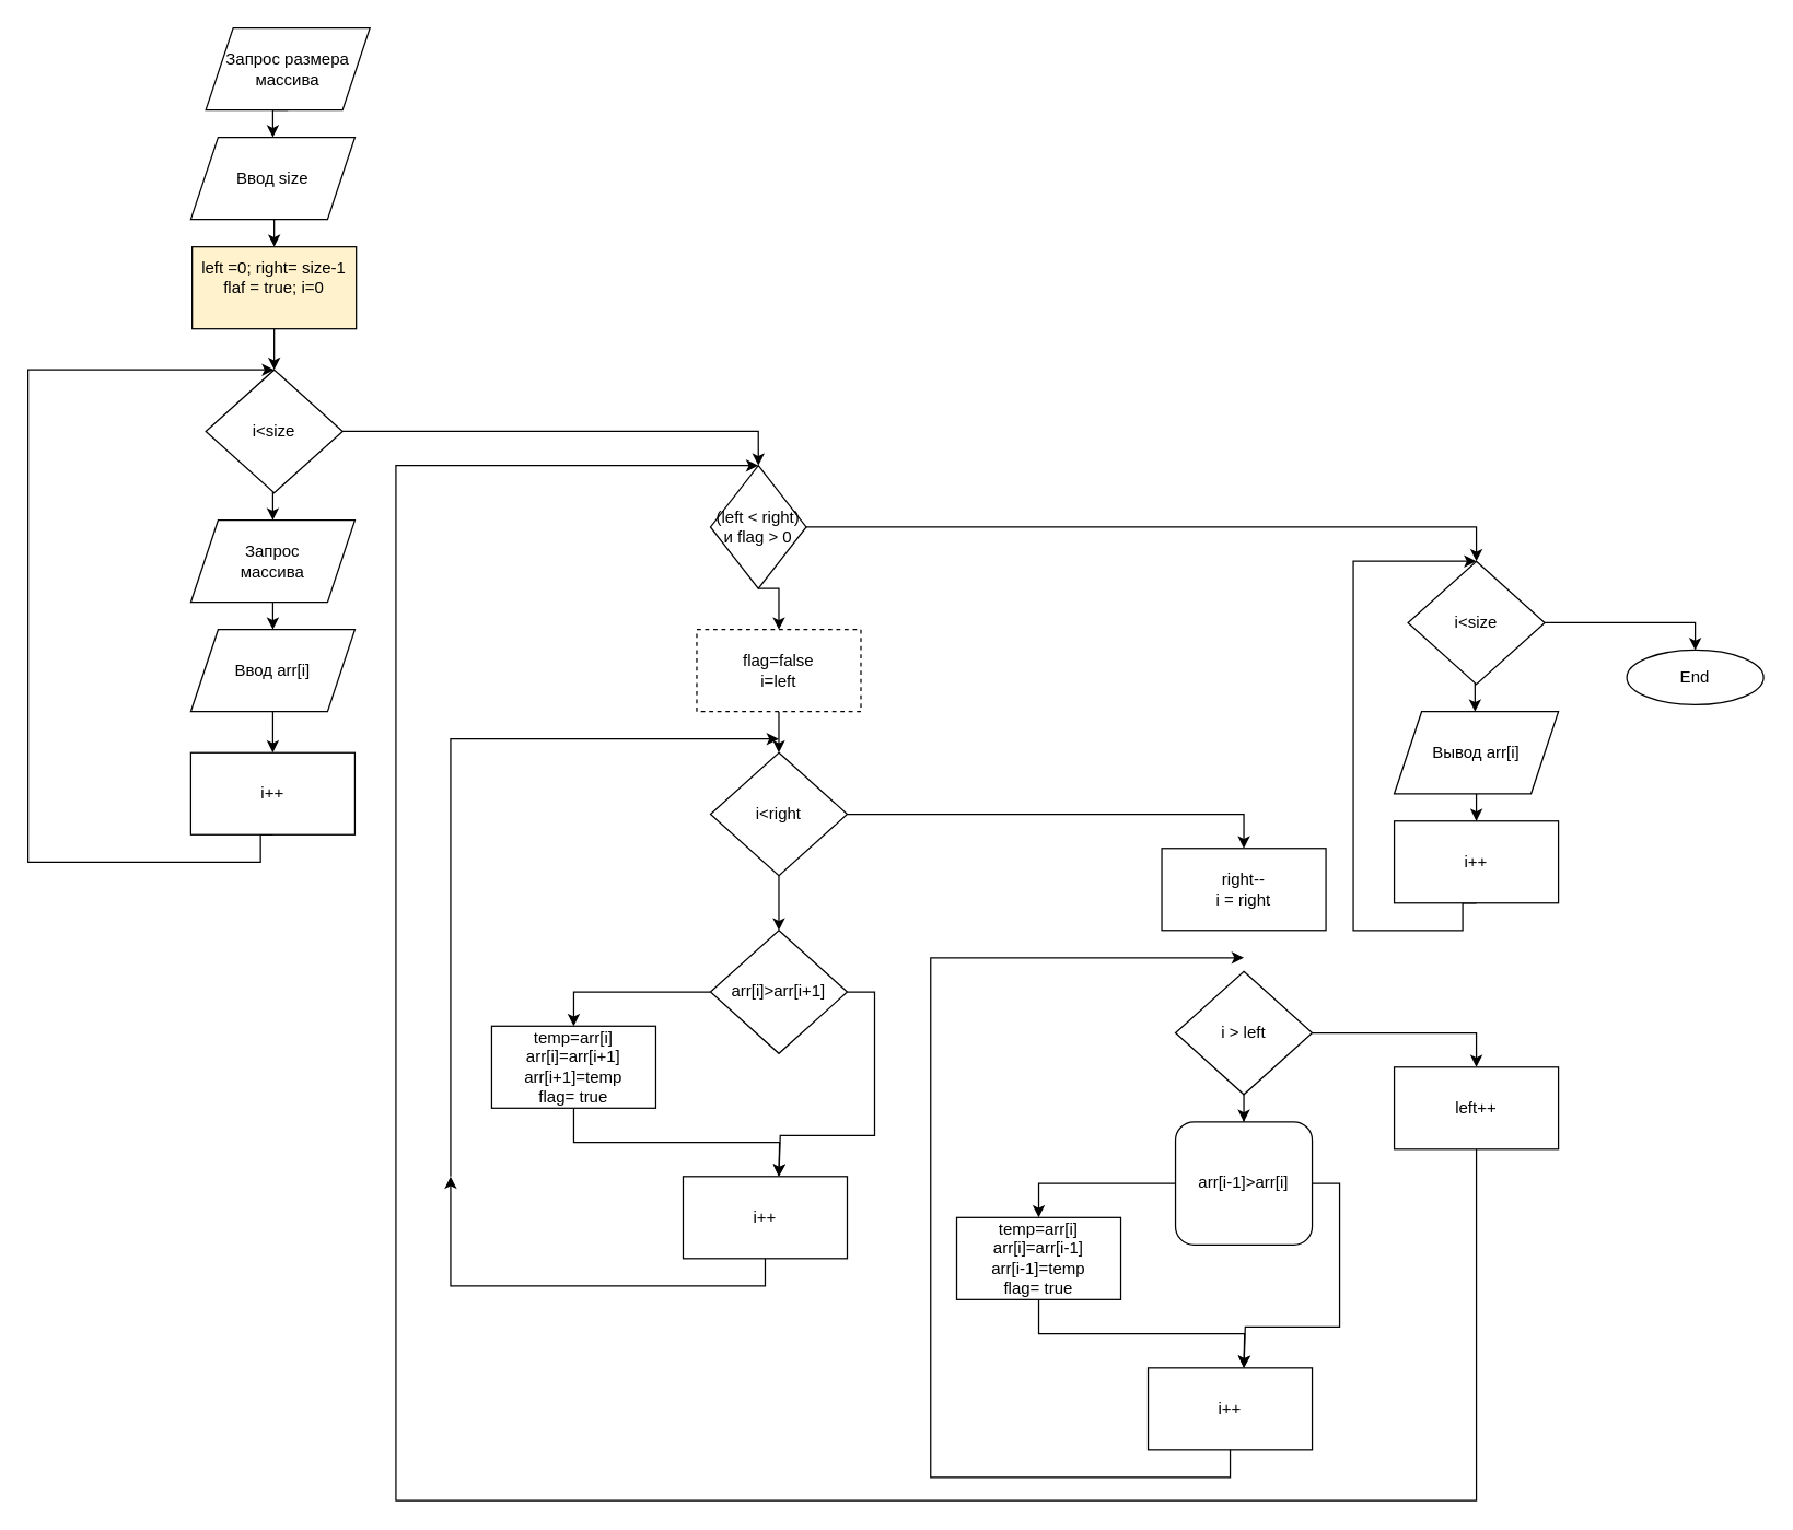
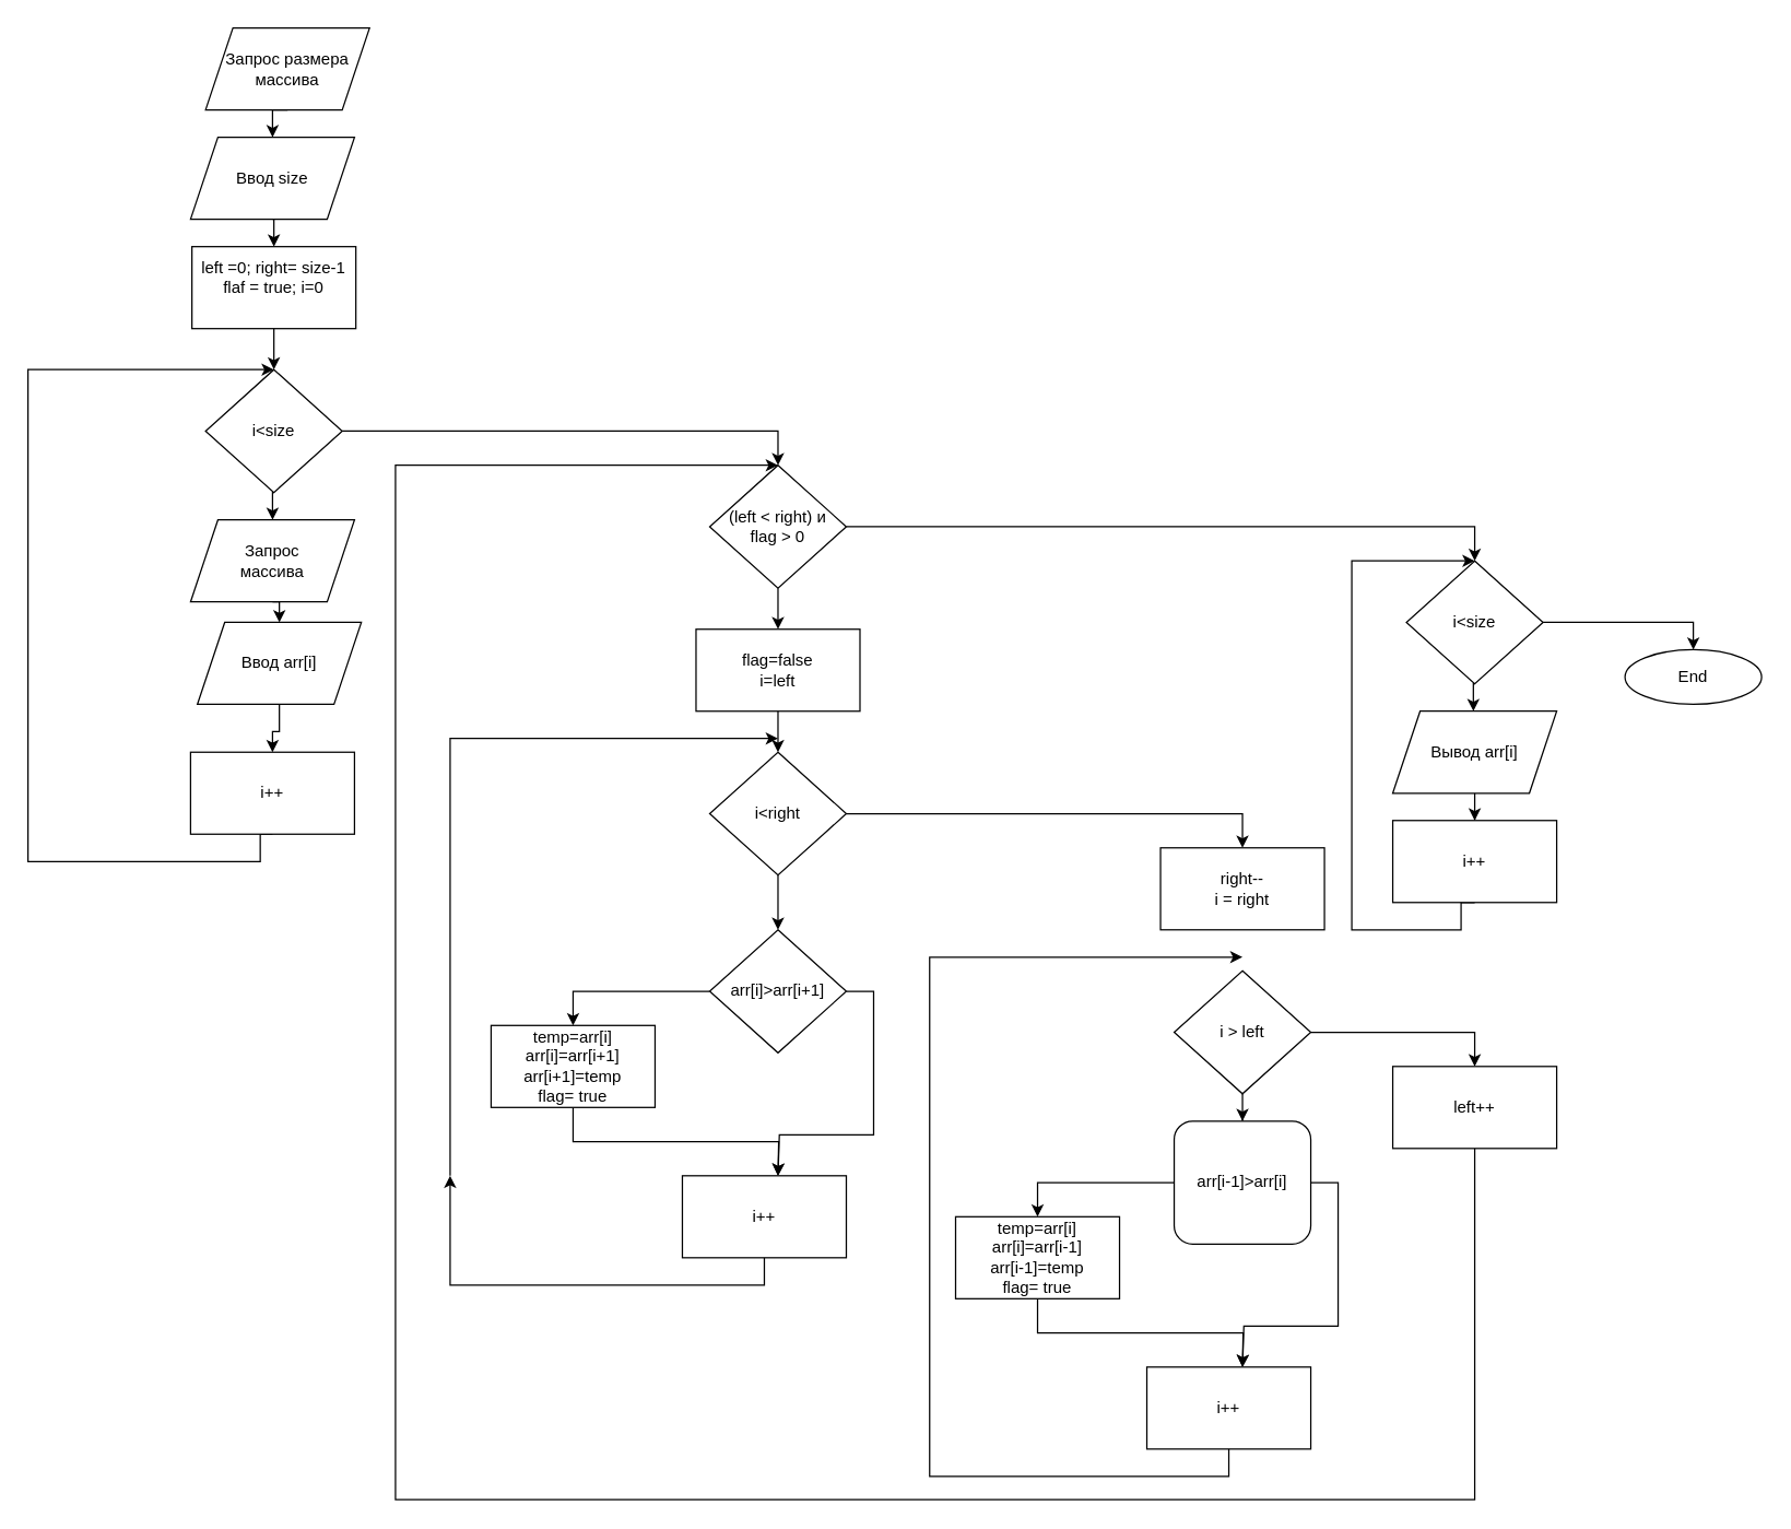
  <mxCell id="0" />
  <mxCell id="1" parent="0" />
  <mxCell id="2" style="edgeStyle=orthogonalEdgeStyle;rounded=0;orthogonalLoop=1;jettySize=auto;html=1;exitX=0.5;exitY=1;exitDx=0;exitDy=0;entryX=0.5;entryY=0;entryDx=0;entryDy=0;" edge="1" parent="1" source="3" target="8"><mxGeometry relative="1" as="geometry" /></mxCell>
  <mxCell id="3" value="Ввод size" style="shape=parallelogram;perimeter=parallelogramPerimeter;whiteSpace=wrap;html=1;fixedSize=1;" vertex="1" parent="1"><mxGeometry x="139" y="100" width="120" height="60" as="geometry" /></mxCell>
  <mxCell id="4" style="edgeStyle=orthogonalEdgeStyle;rounded=0;orthogonalLoop=1;jettySize=auto;html=1;exitX=0.5;exitY=1;exitDx=0;exitDy=0;entryX=0.5;entryY=0;entryDx=0;entryDy=0;" edge="1" parent="1" source="6" target="14"><mxGeometry relative="1" as="geometry" /></mxCell>
  <mxCell id="5" style="edgeStyle=orthogonalEdgeStyle;rounded=0;orthogonalLoop=1;jettySize=auto;html=1;exitX=1;exitY=0.5;exitDx=0;exitDy=0;entryX=0.5;entryY=0;entryDx=0;entryDy=0;" edge="1" parent="1" source="6" target="17"><mxGeometry relative="1" as="geometry" /></mxCell>
  <mxCell id="6" value="i&amp;lt;size" style="rhombus;whiteSpace=wrap;html=1;" vertex="1" parent="1"><mxGeometry x="150" y="270" width="100" height="90" as="geometry" /></mxCell>
  <mxCell id="7" style="edgeStyle=orthogonalEdgeStyle;rounded=0;orthogonalLoop=1;jettySize=auto;html=1;exitX=0.5;exitY=1;exitDx=0;exitDy=0;entryX=0.5;entryY=0;entryDx=0;entryDy=0;" edge="1" parent="1" source="8" target="6"><mxGeometry relative="1" as="geometry" /></mxCell>
- <mxCell id="8" value="left =0; right= size-1&lt;br&gt;flaf = true; i=0&lt;div&gt;&lt;br/&gt;&lt;/div&gt;" style="rounded=0;whiteSpace=wrap;html=1;fillColor=#fff2cc;" vertex="1" parent="1"><mxGeometry x="140" y="180" width="120" height="60" as="geometry" /></mxCell>
+ <mxCell id="8" value="left =0; right= size-1&lt;br&gt;flaf = true; i=0&lt;div&gt;&lt;br/&gt;&lt;/div&gt;" style="rounded=0;whiteSpace=wrap;html=1;" vertex="1" parent="1"><mxGeometry x="140" y="180" width="120" height="60" as="geometry" /></mxCell>
  <mxCell id="9" style="edgeStyle=orthogonalEdgeStyle;rounded=0;orthogonalLoop=1;jettySize=auto;html=1;exitX=0.5;exitY=1;exitDx=0;exitDy=0;entryX=0.5;entryY=0;entryDx=0;entryDy=0;" edge="1" parent="1" source="10" target="3"><mxGeometry relative="1" as="geometry" /></mxCell>
  <mxCell id="10" value="Запрос размера&lt;br&gt;массива" style="shape=parallelogram;perimeter=parallelogramPerimeter;whiteSpace=wrap;html=1;fixedSize=1;" vertex="1" parent="1"><mxGeometry x="150" y="20" width="120" height="60" as="geometry" /></mxCell>
  <mxCell id="11" value="" style="edgeStyle=orthogonalEdgeStyle;rounded=0;orthogonalLoop=1;jettySize=auto;html=1;" edge="1" parent="1" source="12" target="31"><mxGeometry relative="1" as="geometry" /></mxCell>
- <mxCell id="12" value="Ввод arr[i]" style="shape=parallelogram;perimeter=parallelogramPerimeter;whiteSpace=wrap;html=1;fixedSize=1;" vertex="1" parent="1"><mxGeometry x="139" y="460" width="120" height="60" as="geometry" /></mxCell>
+ <mxCell id="12" value="Ввод arr[i]" style="shape=parallelogram;perimeter=parallelogramPerimeter;whiteSpace=wrap;html=1;fixedSize=1;" vertex="1" parent="1"><mxGeometry x="144" y="455" width="120" height="60" as="geometry" /></mxCell>
  <mxCell id="13" style="edgeStyle=orthogonalEdgeStyle;rounded=0;orthogonalLoop=1;jettySize=auto;html=1;exitX=0.5;exitY=1;exitDx=0;exitDy=0;entryX=0.5;entryY=0;entryDx=0;entryDy=0;" edge="1" parent="1" source="14" target="12"><mxGeometry relative="1" as="geometry" /></mxCell>
  <mxCell id="14" value="Запрос&lt;br&gt;массива" style="shape=parallelogram;perimeter=parallelogramPerimeter;whiteSpace=wrap;html=1;fixedSize=1;" vertex="1" parent="1"><mxGeometry x="139" y="380" width="120" height="60" as="geometry" /></mxCell>
  <mxCell id="15" style="edgeStyle=orthogonalEdgeStyle;rounded=0;orthogonalLoop=1;jettySize=auto;html=1;exitX=0.5;exitY=1;exitDx=0;exitDy=0;entryX=0.5;entryY=0;entryDx=0;entryDy=0;" edge="1" parent="1" source="17" target="19"><mxGeometry relative="1" as="geometry" /></mxCell>
  <mxCell id="16" style="edgeStyle=orthogonalEdgeStyle;rounded=0;orthogonalLoop=1;jettySize=auto;html=1;exitX=1;exitY=0.5;exitDx=0;exitDy=0;entryX=0.5;entryY=0;entryDx=0;entryDy=0;" edge="1" parent="1" source="17" target="48"><mxGeometry relative="1" as="geometry" /></mxCell>
- <mxCell id="17" value="(left&amp;nbsp;&amp;lt;&amp;nbsp;right) и flag&amp;nbsp;&amp;gt;&amp;nbsp;0" style="rhombus;whiteSpace=wrap;html=1;" vertex="1" parent="1"><mxGeometry x="519" y="340" width="70" height="90" as="geometry" /></mxCell>
+ <mxCell id="17" value="(left&amp;nbsp;&amp;lt;&amp;nbsp;right) и flag&amp;nbsp;&amp;gt;&amp;nbsp;0" style="rhombus;whiteSpace=wrap;html=1;" vertex="1" parent="1"><mxGeometry x="519" y="340" width="100" height="90" as="geometry" /></mxCell>
  <mxCell id="18" style="edgeStyle=orthogonalEdgeStyle;rounded=0;orthogonalLoop=1;jettySize=auto;html=1;exitX=0.5;exitY=1;exitDx=0;exitDy=0;entryX=0.5;entryY=0;entryDx=0;entryDy=0;" edge="1" parent="1" source="19" target="22"><mxGeometry relative="1" as="geometry" /></mxCell>
- <mxCell id="19" value="flag=false&lt;div&gt;i=left&lt;/div&gt;" style="rounded=0;whiteSpace=wrap;html=1;dashed=1;" vertex="1" parent="1"><mxGeometry x="509" y="460" width="120" height="60" as="geometry" /></mxCell>
+ <mxCell id="19" value="flag=false&lt;div&gt;i=left&lt;/div&gt;" style="rounded=0;whiteSpace=wrap;html=1;" vertex="1" parent="1"><mxGeometry x="509" y="460" width="120" height="60" as="geometry" /></mxCell>
  <mxCell id="20" style="edgeStyle=orthogonalEdgeStyle;rounded=0;orthogonalLoop=1;jettySize=auto;html=1;exitX=0.5;exitY=1;exitDx=0;exitDy=0;entryX=0.5;entryY=0;entryDx=0;entryDy=0;" edge="1" parent="1" source="22" target="25"><mxGeometry relative="1" as="geometry" /></mxCell>
  <mxCell id="21" style="edgeStyle=orthogonalEdgeStyle;rounded=0;orthogonalLoop=1;jettySize=auto;html=1;exitX=1;exitY=0.5;exitDx=0;exitDy=0;entryX=0.5;entryY=0;entryDx=0;entryDy=0;" edge="1" parent="1" source="22" target="28"><mxGeometry relative="1" as="geometry" /></mxCell>
  <mxCell id="22" value="i&amp;lt;right" style="rhombus;whiteSpace=wrap;html=1;" vertex="1" parent="1"><mxGeometry x="519" y="550" width="100" height="90" as="geometry" /></mxCell>
  <mxCell id="23" style="edgeStyle=orthogonalEdgeStyle;rounded=0;orthogonalLoop=1;jettySize=auto;html=1;exitX=0;exitY=0.5;exitDx=0;exitDy=0;entryX=0.5;entryY=0;entryDx=0;entryDy=0;" edge="1" parent="1" source="25" target="27"><mxGeometry relative="1" as="geometry"><mxPoint x="439" y="750" as="targetPoint" /></mxGeometry></mxCell>
  <mxCell id="24" style="edgeStyle=orthogonalEdgeStyle;rounded=0;orthogonalLoop=1;jettySize=auto;html=1;exitX=1;exitY=0.5;exitDx=0;exitDy=0;" edge="1" parent="1" source="25"><mxGeometry relative="1" as="geometry"><mxPoint x="569" y="860" as="targetPoint" /><Array as="points"><mxPoint x="639" y="725" /><mxPoint x="639" y="830" /><mxPoint x="570" y="830" /></Array></mxGeometry></mxCell>
  <mxCell id="25" value="arr[i]&amp;gt;arr[i+1]" style="rhombus;whiteSpace=wrap;html=1;" vertex="1" parent="1"><mxGeometry x="519" y="680" width="100" height="90" as="geometry" /></mxCell>
  <mxCell id="26" style="edgeStyle=orthogonalEdgeStyle;rounded=0;orthogonalLoop=1;jettySize=auto;html=1;exitX=0.5;exitY=1;exitDx=0;exitDy=0;" edge="1" parent="1" source="27"><mxGeometry relative="1" as="geometry"><mxPoint x="569" y="860" as="targetPoint" /><mxPoint x="439" y="810" as="sourcePoint" /></mxGeometry></mxCell>
  <mxCell id="27" value="temp=arr[i]&lt;br&gt;arr[i]=arr[i+1]&lt;br&gt;arr[i+1]=temp&lt;br&gt;flag= true" style="rounded=0;whiteSpace=wrap;html=1;" vertex="1" parent="1"><mxGeometry x="359" y="750" width="120" height="60" as="geometry" /></mxCell>
  <mxCell id="28" value="right--&lt;br&gt;i = right" style="rounded=0;whiteSpace=wrap;html=1;" vertex="1" parent="1"><mxGeometry x="849" y="620" width="120" height="60" as="geometry" /></mxCell>
  <mxCell id="29" value="" style="endArrow=classic;html=1;rounded=0;" edge="1" parent="1"><mxGeometry width="50" height="50" relative="1" as="geometry"><mxPoint x="329" y="860" as="sourcePoint" /><mxPoint x="569" y="540" as="targetPoint" /><Array as="points"><mxPoint x="329" y="540" /></Array></mxGeometry></mxCell>
  <mxCell id="30" style="edgeStyle=orthogonalEdgeStyle;rounded=0;orthogonalLoop=1;jettySize=auto;html=1;exitX=0.5;exitY=1;exitDx=0;exitDy=0;entryX=0.5;entryY=0;entryDx=0;entryDy=0;" edge="1" parent="1" source="31" target="6"><mxGeometry relative="1" as="geometry"><mxPoint x="19" y="170" as="targetPoint" /><Array as="points"><mxPoint x="190" y="630" /><mxPoint x="20" y="630" /><mxPoint x="20" y="270" /></Array></mxGeometry></mxCell>
  <mxCell id="31" value="i++" style="rounded=0;whiteSpace=wrap;html=1;" vertex="1" parent="1"><mxGeometry x="139" y="550" width="120" height="60" as="geometry" /></mxCell>
  <mxCell id="32" style="edgeStyle=orthogonalEdgeStyle;rounded=0;orthogonalLoop=1;jettySize=auto;html=1;exitX=0.5;exitY=1;exitDx=0;exitDy=0;" edge="1" parent="1" source="33"><mxGeometry relative="1" as="geometry"><mxPoint x="329" y="860" as="targetPoint" /><Array as="points"><mxPoint x="559" y="940" /><mxPoint x="329" y="940" /></Array></mxGeometry></mxCell>
  <mxCell id="33" value="i++" style="rounded=0;whiteSpace=wrap;html=1;" vertex="1" parent="1"><mxGeometry x="499" y="860" width="120" height="60" as="geometry" /></mxCell>
  <mxCell id="34" value="" style="edgeStyle=orthogonalEdgeStyle;rounded=0;orthogonalLoop=1;jettySize=auto;html=1;" edge="1" parent="1" source="36" target="39"><mxGeometry relative="1" as="geometry" /></mxCell>
  <mxCell id="35" style="edgeStyle=orthogonalEdgeStyle;rounded=0;orthogonalLoop=1;jettySize=auto;html=1;exitX=1;exitY=0.5;exitDx=0;exitDy=0;entryX=0.5;entryY=0;entryDx=0;entryDy=0;" edge="1" parent="1" source="36" target="45"><mxGeometry relative="1" as="geometry" /></mxCell>
  <mxCell id="36" value="i&amp;nbsp;&amp;gt;&amp;nbsp;left" style="rhombus;whiteSpace=wrap;html=1;" vertex="1" parent="1"><mxGeometry x="859" y="710" width="100" height="90" as="geometry" /></mxCell>
  <mxCell id="37" style="edgeStyle=orthogonalEdgeStyle;rounded=0;orthogonalLoop=1;jettySize=auto;html=1;exitX=0;exitY=0.5;exitDx=0;exitDy=0;entryX=0.5;entryY=0;entryDx=0;entryDy=0;" edge="1" parent="1" source="39" target="41"><mxGeometry relative="1" as="geometry"><mxPoint x="779" y="890" as="targetPoint" /></mxGeometry></mxCell>
  <mxCell id="38" style="edgeStyle=orthogonalEdgeStyle;rounded=0;orthogonalLoop=1;jettySize=auto;html=1;exitX=1;exitY=0.5;exitDx=0;exitDy=0;" edge="1" parent="1" source="39"><mxGeometry relative="1" as="geometry"><mxPoint x="909" y="1000" as="targetPoint" /><Array as="points"><mxPoint x="979" y="865" /><mxPoint x="979" y="970" /><mxPoint x="910" y="970" /></Array></mxGeometry></mxCell>
  <mxCell id="39" value="arr[i-1]&amp;gt;arr[i]" style="whiteSpace=wrap;html=1;rounded=1;" vertex="1" parent="1"><mxGeometry x="859" y="820" width="100" height="90" as="geometry" /></mxCell>
  <mxCell id="40" style="edgeStyle=orthogonalEdgeStyle;rounded=0;orthogonalLoop=1;jettySize=auto;html=1;exitX=0.5;exitY=1;exitDx=0;exitDy=0;" edge="1" parent="1" source="41"><mxGeometry relative="1" as="geometry"><mxPoint x="909" y="1000" as="targetPoint" /><mxPoint x="779" y="950" as="sourcePoint" /></mxGeometry></mxCell>
  <mxCell id="41" value="temp=arr[i]&lt;br&gt;arr[i]=arr[i-1]&lt;br&gt;arr[i-1]=temp&lt;br&gt;flag= true" style="rounded=0;whiteSpace=wrap;html=1;" vertex="1" parent="1"><mxGeometry x="699" y="890" width="120" height="60" as="geometry" /></mxCell>
  <mxCell id="42" style="edgeStyle=orthogonalEdgeStyle;rounded=0;orthogonalLoop=1;jettySize=auto;html=1;exitX=0.5;exitY=1;exitDx=0;exitDy=0;" edge="1" parent="1" source="43"><mxGeometry relative="1" as="geometry"><mxPoint x="909" y="700" as="targetPoint" /><Array as="points"><mxPoint x="899" y="1080" /><mxPoint x="680" y="1080" /></Array></mxGeometry></mxCell>
  <mxCell id="43" value="i++" style="rounded=0;whiteSpace=wrap;html=1;" vertex="1" parent="1"><mxGeometry x="839" y="1000" width="120" height="60" as="geometry" /></mxCell>
  <mxCell id="44" style="edgeStyle=orthogonalEdgeStyle;rounded=0;orthogonalLoop=1;jettySize=auto;html=1;exitX=0.5;exitY=1;exitDx=0;exitDy=0;entryX=0.5;entryY=0;entryDx=0;entryDy=0;" edge="1" parent="1" source="45" target="17"><mxGeometry relative="1" as="geometry"><mxPoint x="429" y="430" as="targetPoint" /><Array as="points"><mxPoint x="1079" y="1097" /><mxPoint x="289" y="1097" /><mxPoint x="289" y="340" /></Array></mxGeometry></mxCell>
  <mxCell id="45" value="left++" style="rounded=0;whiteSpace=wrap;html=1;" vertex="1" parent="1"><mxGeometry x="1019" y="780" width="120" height="60" as="geometry" /></mxCell>
  <mxCell id="46" style="edgeStyle=orthogonalEdgeStyle;rounded=0;orthogonalLoop=1;jettySize=auto;html=1;exitX=0.5;exitY=1;exitDx=0;exitDy=0;entryX=0.5;entryY=0;entryDx=0;entryDy=0;" edge="1" parent="1" source="48"><mxGeometry relative="1" as="geometry"><mxPoint x="1078" y="520" as="targetPoint" /></mxGeometry></mxCell>
  <mxCell id="47" style="edgeStyle=orthogonalEdgeStyle;rounded=0;orthogonalLoop=1;jettySize=auto;html=1;exitX=1;exitY=0.5;exitDx=0;exitDy=0;entryX=0.5;entryY=0;entryDx=0;entryDy=0;" edge="1" parent="1" source="48" target="53"><mxGeometry relative="1" as="geometry" /></mxCell>
  <mxCell id="48" value="i&amp;lt;size" style="rhombus;whiteSpace=wrap;html=1;" vertex="1" parent="1"><mxGeometry x="1029" y="410" width="100" height="90" as="geometry" /></mxCell>
  <mxCell id="49" value="" style="edgeStyle=orthogonalEdgeStyle;rounded=0;orthogonalLoop=1;jettySize=auto;html=1;" edge="1" parent="1" source="50" target="52"><mxGeometry relative="1" as="geometry" /></mxCell>
  <mxCell id="50" value="Вывод arr[i]" style="shape=parallelogram;perimeter=parallelogramPerimeter;whiteSpace=wrap;html=1;fixedSize=1;" vertex="1" parent="1"><mxGeometry x="1019" y="520" width="120" height="60" as="geometry" /></mxCell>
  <mxCell id="51" style="edgeStyle=orthogonalEdgeStyle;rounded=0;orthogonalLoop=1;jettySize=auto;html=1;exitX=0.5;exitY=1;exitDx=0;exitDy=0;entryX=0.5;entryY=0;entryDx=0;entryDy=0;" edge="1" parent="1" source="52" target="48"><mxGeometry relative="1" as="geometry"><mxPoint x="898" y="310" as="targetPoint" /><Array as="points"><mxPoint x="1069" y="660" /><mxPoint x="1069" y="680" /><mxPoint x="989" y="680" /><mxPoint x="989" y="410" /></Array></mxGeometry></mxCell>
  <mxCell id="52" value="i++" style="rounded=0;whiteSpace=wrap;html=1;" vertex="1" parent="1"><mxGeometry x="1019" y="600" width="120" height="60" as="geometry" /></mxCell>
  <mxCell id="53" value="End" style="ellipse;whiteSpace=wrap;html=1;" vertex="1" parent="1"><mxGeometry x="1189" y="475" width="100" height="40" as="geometry" /></mxCell>
